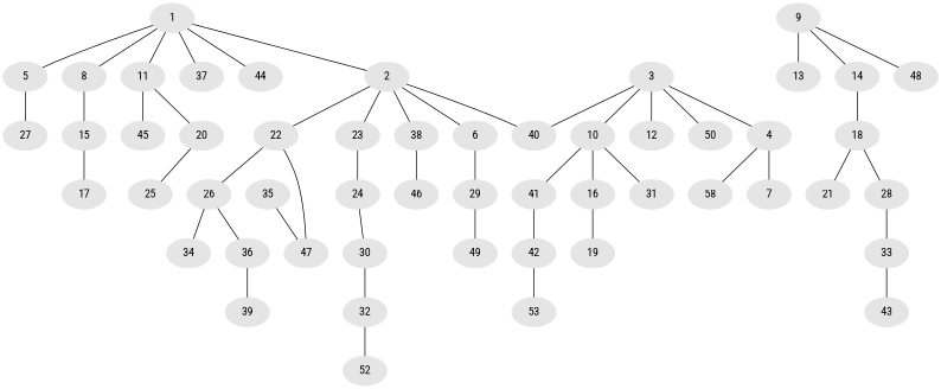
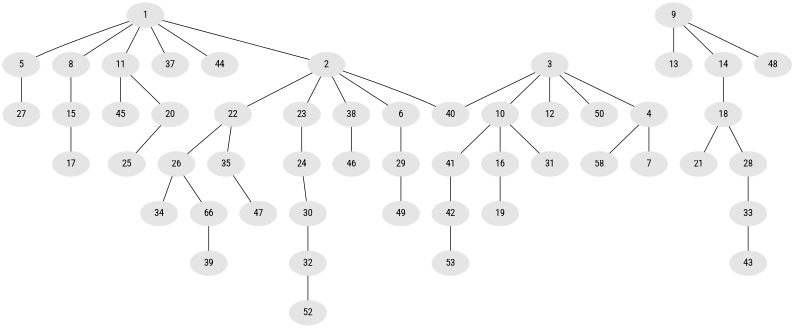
  graph {
    fontname="Roboto Condensed"
    node [color=gray90 fontname="Roboto Condensed" style=filled]
    edge [fontname="Roboto Condensed" weight=1.0]
    1
    2
    5
    8
    11
    37
    44
    6
    22
    23
    38
    40
    27
    15
    45
    20
    3
    4
    10
    12
    50
    29
    26
    35
    24
    46
    7
    n28 [label=58]
    16
    31
    41
    9
    13
    14
    48
    49
    17
    18
    19
    42
    25
    21
    28
    33
    34
-   36
+   36 [label=66]
    47
    30
    32
    39
    43
    52
    53
    1 -- 2
    1 -- 5
    1 -- 8
    1 -- 11
    1 -- 37
    1 -- 44
    2 -- 6
    2 -- 22
    2 -- 23
    2 -- 38
    2 -- 40
    5 -- 27
    8 -- 15
    11 -- 45
    11 -- 20
    6 -- 29
    22 -- 26
-   22 -- 47
+   22 -- 35
    23 -- 24
    38 -- 46
    15 -- 17
    20 -- 25
    3 -- 40
    3 -- 4
    3 -- 10
    3 -- 12 [weight=5.0]
    3 -- 50
    4 -- 7 [weight=2.0]
    4 -- n28
    10 -- 16
    10 -- 31
    10 -- 41
    29 -- 49
    26 -- 34 [weight=2.0]
    26 -- 36
    35 -- 47
    24 -- 30
    16 -- 19 [weight=3.0]
    41 -- 42
    9 -- 13 [weight=3.0]
    9 -- 14
    9 -- 48
    14 -- 18
    18 -- 21
    18 -- 28
    42 -- 53
    28 -- 33
    33 -- 43
    36 -- 39
    30 -- 32
    32 -- 52 [weight=2.0]
  }
